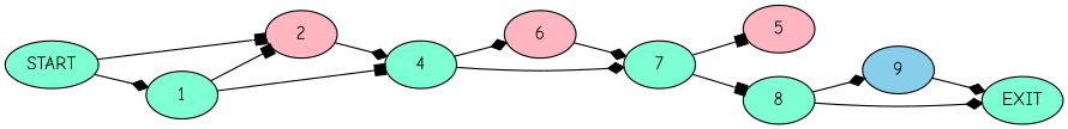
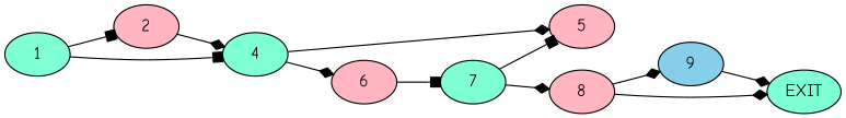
  digraph {
    fontname="Comic Neue"
    rankdir=LR
    node [fillcolor=aquamarine fontname="Comic Neue" style=filled]
    edge [arrowhead=diamond fontname="Comic Neue"]
-   n1 [label=START]
    1
    2 [fillcolor=lightpink]
    4
    5 [fillcolor=lightpink]
    6 [fillcolor=lightpink]
    9 [fillcolor=skyblue]
-   8
+   8 [fillcolor=lightpink]
    n9 [label=EXIT]
    7
-   n1 -> 1
-   n1 -> 2 [arrowhead=box]
    1 -> 2 [arrowhead=box]
    1 -> 4 [arrowhead=box]
    2 -> 4
-   4 -> 7
+   4 -> 5
    4 -> 6
-   6 -> 7
+   6 -> 7 [arrowhead=box]
    9 -> n9
    8 -> 9
    8 -> n9
    7 -> 5 [arrowhead=box]
-   7 -> 8 [arrowhead=box]
+   7 -> 8
  }
